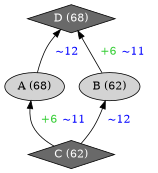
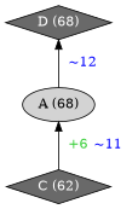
  digraph {
    rankdir=BT
    node [fillcolor=lightgray style=filled]
    n1 [label=<A (68)>]
    n2 [fillcolor=dimgray fontcolor=white label=<D (68)> shape=diamond]
-   n3 [label=<B (62)>]
    n4 [fillcolor=dimgray fontcolor=white label=<C (62)> shape=diamond]
    n1 -> n2 [label=<  <font color="blue">~12</font>  >]
-   n3 -> n2 [label=<  <font color="limegreen">+6</font> <font color="blue">~11</font>  >]
    n4 -> n1 [label=<  <font color="limegreen">+6</font> <font color="blue">~11</font>  >]
-   n4 -> n3 [label=<  <font color="blue">~12</font>  >]
  }
